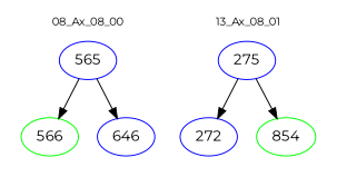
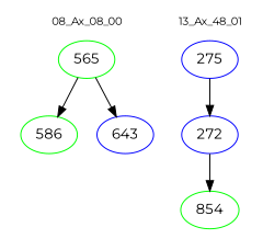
  digraph {
    fontname=Montserrat
    node [color=blue fontname=Montserrat]
    edge [color=black fontname=Montserrat]
-   n1 [label=565]
-   n2 [color=green label=566]
-   n3 [label=646]
+   n1 [color=green label=565]
+   n2 [color=green label=586]
+   n3 [label=643]
    n4 [label=272]
    n5 [color=green label=854]
    n6 [label=275]
    subgraph cluster_1 {
      color=white
      fontsize=10
      label="08_Ax_08_00"
      n1
      n2
      n3
    }
    subgraph cluster_2 {
      color=white
      fontsize=10
-     label="13_Ax_08_01"
+     label="13_Ax_48_01"
      n4
      n5
      n6
    }
    n1 -> n2
    n1 -> n3
-   n6 -> n5
+   n4 -> n5
    n6 -> n4
  }
